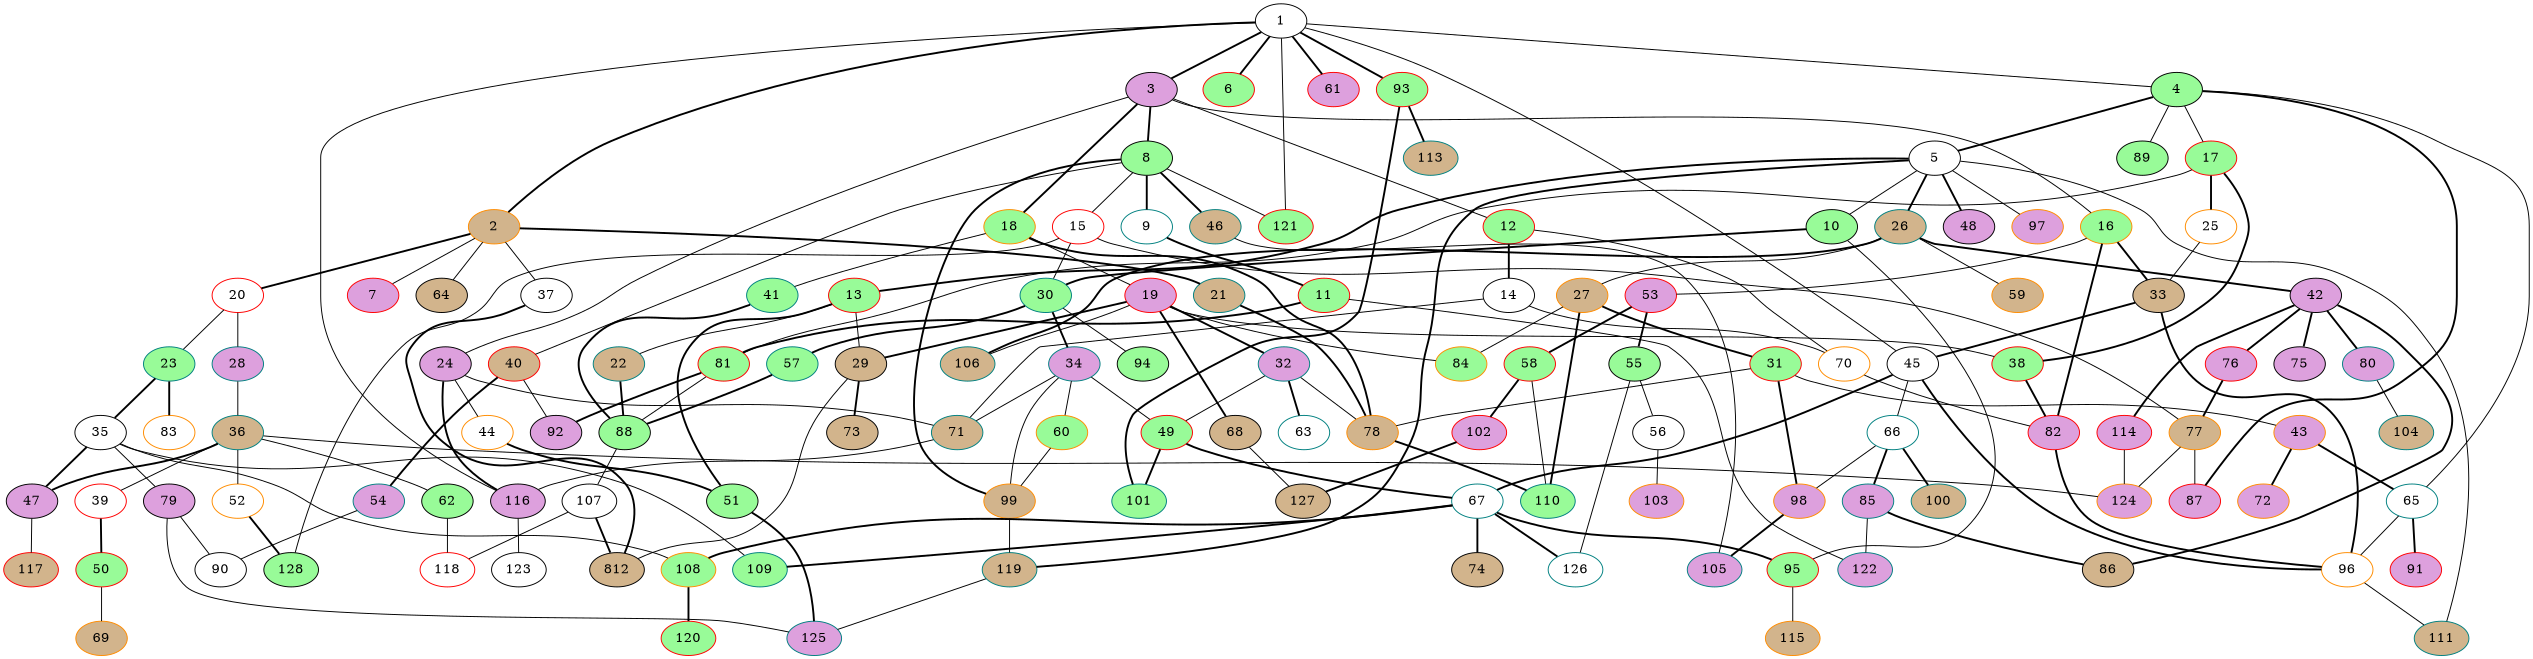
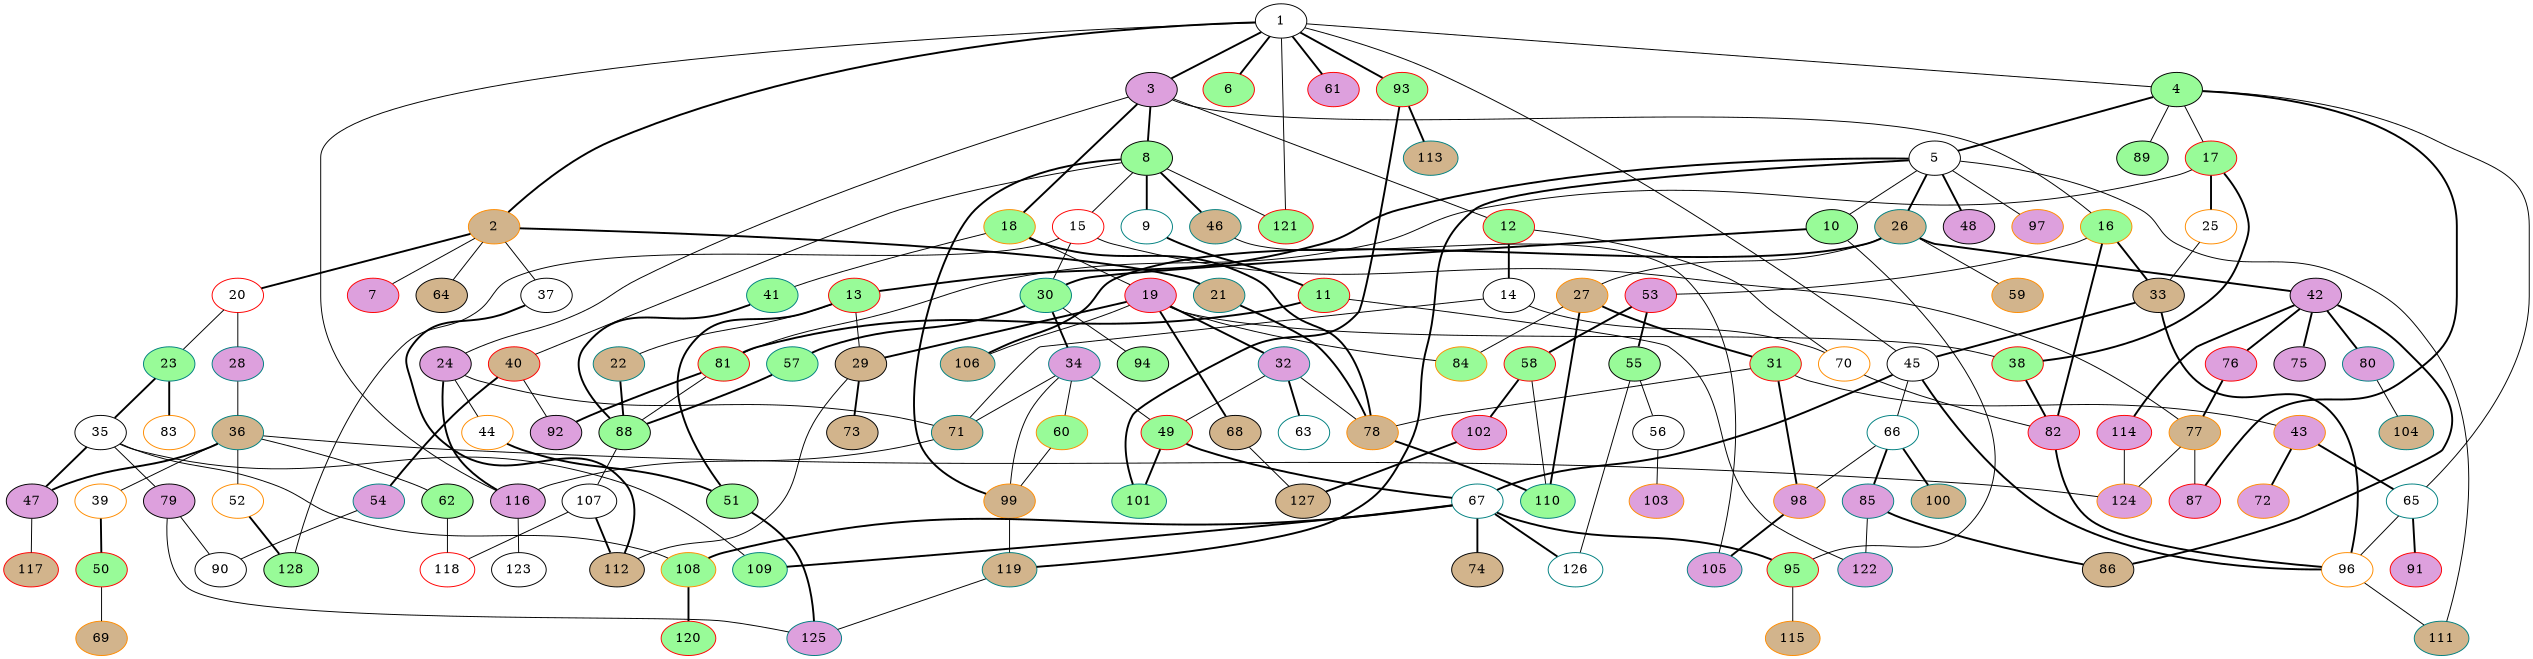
  graph {
    node [color=black fillcolor=palegreen style=filled]
    edge [style=solid]
    1 [fillcolor=white]
    2 [color=darkorange fillcolor=tan]
    3 [fillcolor=plum]
    4
    6 [color=red]
    45 [fillcolor=white]
    61 [color=red fillcolor=plum]
    93 [color=red]
    116 [fillcolor=plum]
    121 [color=red]
    7 [color=red fillcolor=plum]
    20 [color=red fillcolor=white]
    21 [color=teal fillcolor=tan]
    37 [fillcolor=white]
    64 [fillcolor=tan]
    8
    12 [color=red]
    18 [color=darkorange]
    24 [fillcolor=plum]
    16 [color=darkorange]
    5 [fillcolor=white]
    17 [color=red]
    65 [color=teal fillcolor=white]
    87 [color=red fillcolor=plum]
    89
    96 [color=darkorange fillcolor=white]
    66 [color=teal fillcolor=white]
    67 [color=teal fillcolor=white]
    101 [color=teal]
    113 [color=teal fillcolor=tan]
    123 [fillcolor=white]
    23 [color=teal]
    28 [color=teal fillcolor=plum]
    78 [color=darkorange fillcolor=tan]
-   112 [fillcolor=tan label=812]
+   112 [fillcolor=tan]
    9 [color=teal fillcolor=white]
    15 [color=red fillcolor=white]
    40 [color=red fillcolor=tan]
    46 [color=teal fillcolor=tan]
    99 [color=darkorange fillcolor=tan]
    14 [fillcolor=white]
    70 [color=darkorange fillcolor=white]
    19 [color=red fillcolor=plum]
    41 [color=teal]
    71 [color=teal fillcolor=tan]
    44 [color=darkorange fillcolor=white]
    10
    13 [color=red]
    26 [color=teal fillcolor=tan]
    48 [fillcolor=plum]
    97 [color=darkorange fillcolor=plum]
    111 [color=teal fillcolor=tan]
    119 [color=teal fillcolor=tan]
    81 [color=red]
    25 [color=darkorange fillcolor=white]
    38 [color=red]
    91 [color=red fillcolor=plum]
    30 [color=teal]
    95 [color=red]
    22 [color=teal fillcolor=tan]
    29 [fillcolor=tan]
    51
    106 [color=teal fillcolor=tan]
    27 [color=darkorange fillcolor=tan]
    42 [fillcolor=plum]
    59 [color=darkorange fillcolor=tan]
    125 [color=teal fillcolor=plum]
    11 [color=red]
    77 [color=darkorange fillcolor=tan]
    128
    54 [color=teal fillcolor=plum]
    92 [fillcolor=plum]
    105 [color=teal fillcolor=plum]
    122 [color=teal fillcolor=plum]
    34 [color=teal fillcolor=plum]
    57 [color=teal]
    94
    115 [color=darkorange fillcolor=tan]
    88
    82 [color=red fillcolor=plum]
    33 [fillcolor=tan]
    53 [color=red fillcolor=plum]
    73 [fillcolor=tan]
    124 [color=darkorange fillcolor=plum]
    55
    58 [color=red]
    32 [color=teal fillcolor=plum]
    68 [fillcolor=tan]
    84 [color=darkorange]
    110 [color=teal]
    49 [color=red]
    63 [color=teal fillcolor=white]
    127 [fillcolor=tan]
    35 [fillcolor=white]
    83 [color=darkorange fillcolor=white]
    36 [color=teal fillcolor=tan]
    107 [fillcolor=white]
    47 [fillcolor=plum]
    79 [fillcolor=plum]
    108 [color=darkorange]
    109 [color=teal]
    31 [color=red]
    75 [fillcolor=plum]
    76 [color=red fillcolor=plum]
    80 [color=teal fillcolor=plum]
    86 [fillcolor=tan]
    114 [color=red fillcolor=plum]
    43 [color=darkorange fillcolor=plum]
    98 [color=darkorange fillcolor=plum]
-   39 [color=red fillcolor=white]
+   39 [color=darkorange fillcolor=white]
    52 [color=darkorange fillcolor=white]
    62
    60 [color=darkorange]
    72 [color=darkorange fillcolor=plum]
    117 [color=red fillcolor=tan]
    90 [fillcolor=white]
    120 [color=red]
    50 [color=red]
    118 [color=red fillcolor=white]
    69 [color=darkorange fillcolor=tan]
    104 [color=teal fillcolor=tan]
    85 [color=teal fillcolor=plum]
    100 [color=teal fillcolor=tan]
    126 [color=teal fillcolor=white]
    74 [fillcolor=tan]
    56 [fillcolor=white]
    102 [color=red fillcolor=plum]
    103 [color=darkorange fillcolor=plum]
    1 -- 2 [style=bold]
    1 -- 3 [style=bold]
    1 -- 4
    1 -- 6 [style=bold]
    1 -- 45
    1 -- 61 [style=bold]
    1 -- 93 [style=bold]
    1 -- 116
    1 -- 121
    2 -- 7
    2 -- 20 [style=bold]
    2 -- 21 [style=bold]
    2 -- 37
    2 -- 64
    3 -- 8 [style=bold]
    3 -- 12
    3 -- 18 [style=bold]
    3 -- 24
    3 -- 16
    4 -- 5 [style=bold]
    4 -- 17
    4 -- 65
    4 -- 87 [style=bold]
    4 -- 89
    45 -- 96 [style=bold]
    45 -- 66
    45 -- 67 [style=bold]
    93 -- 101 [style=bold]
    93 -- 113 [style=bold]
    116 -- 123
    20 -- 23
    20 -- 28
    21 -- 78 [style=bold]
    37 -- 112 [style=bold]
    8 -- 121
    8 -- 9 [style=bold]
    8 -- 15
    8 -- 40
    8 -- 46 [style=bold]
    8 -- 99 [style=bold]
    12 -- 14 [style=bold]
    12 -- 70
    18 -- 78 [style=bold]
    18 -- 19
    18 -- 41
    24 -- 116 [style=bold]
    24 -- 71
    24 -- 44
    16 -- 82 [style=bold]
    16 -- 33 [style=bold]
    16 -- 53
    5 -- 10
    5 -- 13 [style=bold]
    5 -- 26 [style=bold]
    5 -- 48 [style=bold]
    5 -- 97
    5 -- 111
    5 -- 119 [style=bold]
    17 -- 81
    17 -- 25 [style=bold]
    17 -- 38 [style=bold]
    65 -- 96
    65 -- 91 [style=bold]
    96 -- 111
    66 -- 98
    66 -- 85 [style=bold]
    66 -- 100 [style=bold]
    67 -- 95 [style=bold]
    67 -- 108 [style=bold]
    67 -- 109 [style=bold]
    67 -- 126 [style=bold]
    67 -- 74 [style=bold]
    23 -- 35 [style=bold]
    23 -- 83 [style=bold]
    28 -- 36
    78 -- 110 [style=bold]
    9 -- 11 [style=bold]
    15 -- 30
    15 -- 77
    15 -- 128
    40 -- 54 [style=bold]
    40 -- 92
    46 -- 105
    99 -- 119
    14 -- 70
    14 -- 71
    70 -- 82
    19 -- 38
    19 -- 29 [style=bold]
    19 -- 106
    19 -- 32 [style=bold]
    19 -- 68 [style=bold]
    19 -- 84
    41 -- 88 [style=bold]
    71 -- 116
    44 -- 51 [style=bold]
    10 -- 30 [style=bold]
    10 -- 95
    13 -- 22
    13 -- 29
    13 -- 51 [style=bold]
    26 -- 106 [style=bold]
    26 -- 27
    26 -- 42 [style=bold]
    26 -- 59
    119 -- 125
    81 -- 92 [style=bold]
    81 -- 88
    25 -- 33
    38 -- 82 [style=bold]
    30 -- 34 [style=bold]
    30 -- 57 [style=bold]
    30 -- 94
    95 -- 115
    22 -- 88 [style=bold]
    29 -- 112
    29 -- 73 [style=bold]
    51 -- 125 [style=bold]
    27 -- 84
    27 -- 110 [style=bold]
    27 -- 31 [style=bold]
    42 -- 75 [style=bold]
    42 -- 76 [style=bold]
    42 -- 80 [style=bold]
    42 -- 86 [style=bold]
    42 -- 114 [style=bold]
    11 -- 81 [style=bold]
    11 -- 122
    77 -- 87
    77 -- 124
    54 -- 90
    34 -- 99
    34 -- 71
    34 -- 49
    34 -- 60
    57 -- 88 [style=bold]
    88 -- 107
    82 -- 96 [style=bold]
    33 -- 45 [style=bold]
    33 -- 96 [style=bold]
    53 -- 55 [style=bold]
    53 -- 58 [style=bold]
    55 -- 126
    55 -- 56
    58 -- 110
    58 -- 102 [style=bold]
    32 -- 78
    32 -- 49
    32 -- 63 [style=bold]
    68 -- 127
    49 -- 67 [style=bold]
    49 -- 101 [style=bold]
    35 -- 47 [style=bold]
    35 -- 79
    35 -- 108
    35 -- 109
    36 -- 124
    36 -- 47 [style=bold]
    36 -- 39
    36 -- 52
    36 -- 62
    107 -- 112 [style=bold]
    107 -- 118
    47 -- 117
    79 -- 125
    79 -- 90
    108 -- 120 [style=bold]
    31 -- 78
    31 -- 43
    31 -- 98 [style=bold]
    76 -- 77 [style=bold]
    80 -- 104
    114 -- 124
    43 -- 65 [style=bold]
    43 -- 72 [style=bold]
    98 -- 105 [style=bold]
    39 -- 50 [style=bold]
    52 -- 128 [style=bold]
    62 -- 118
    60 -- 99
    50 -- 69
    85 -- 122
    85 -- 86 [style=bold]
    56 -- 103
    102 -- 127 [style=bold]
  }
